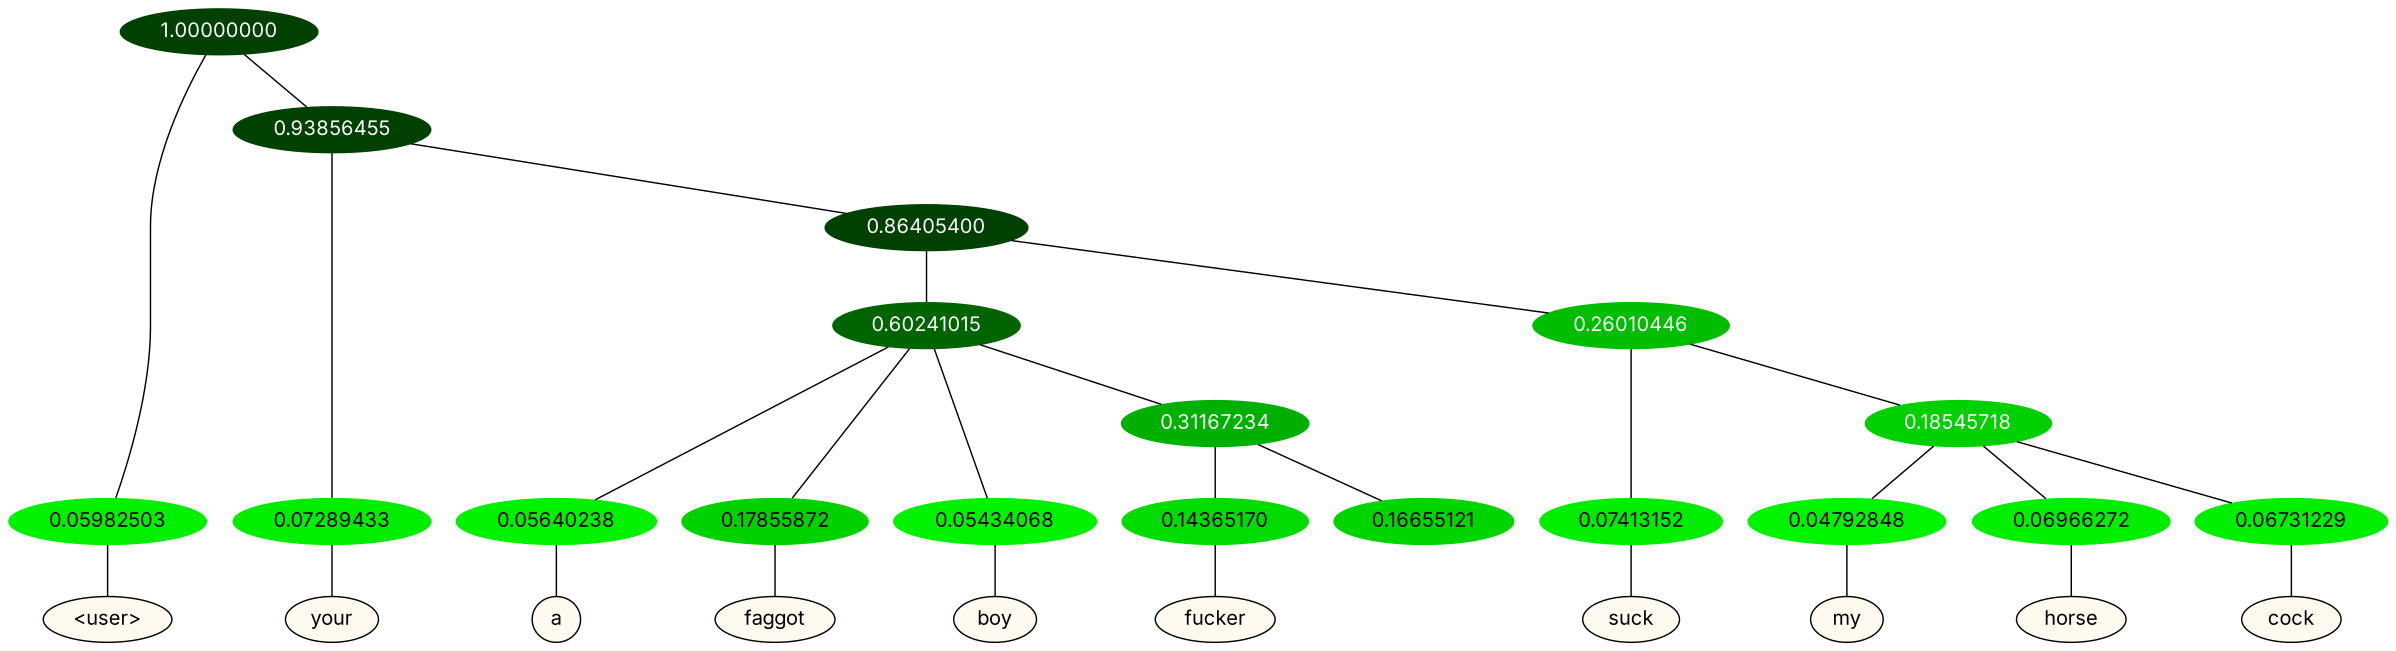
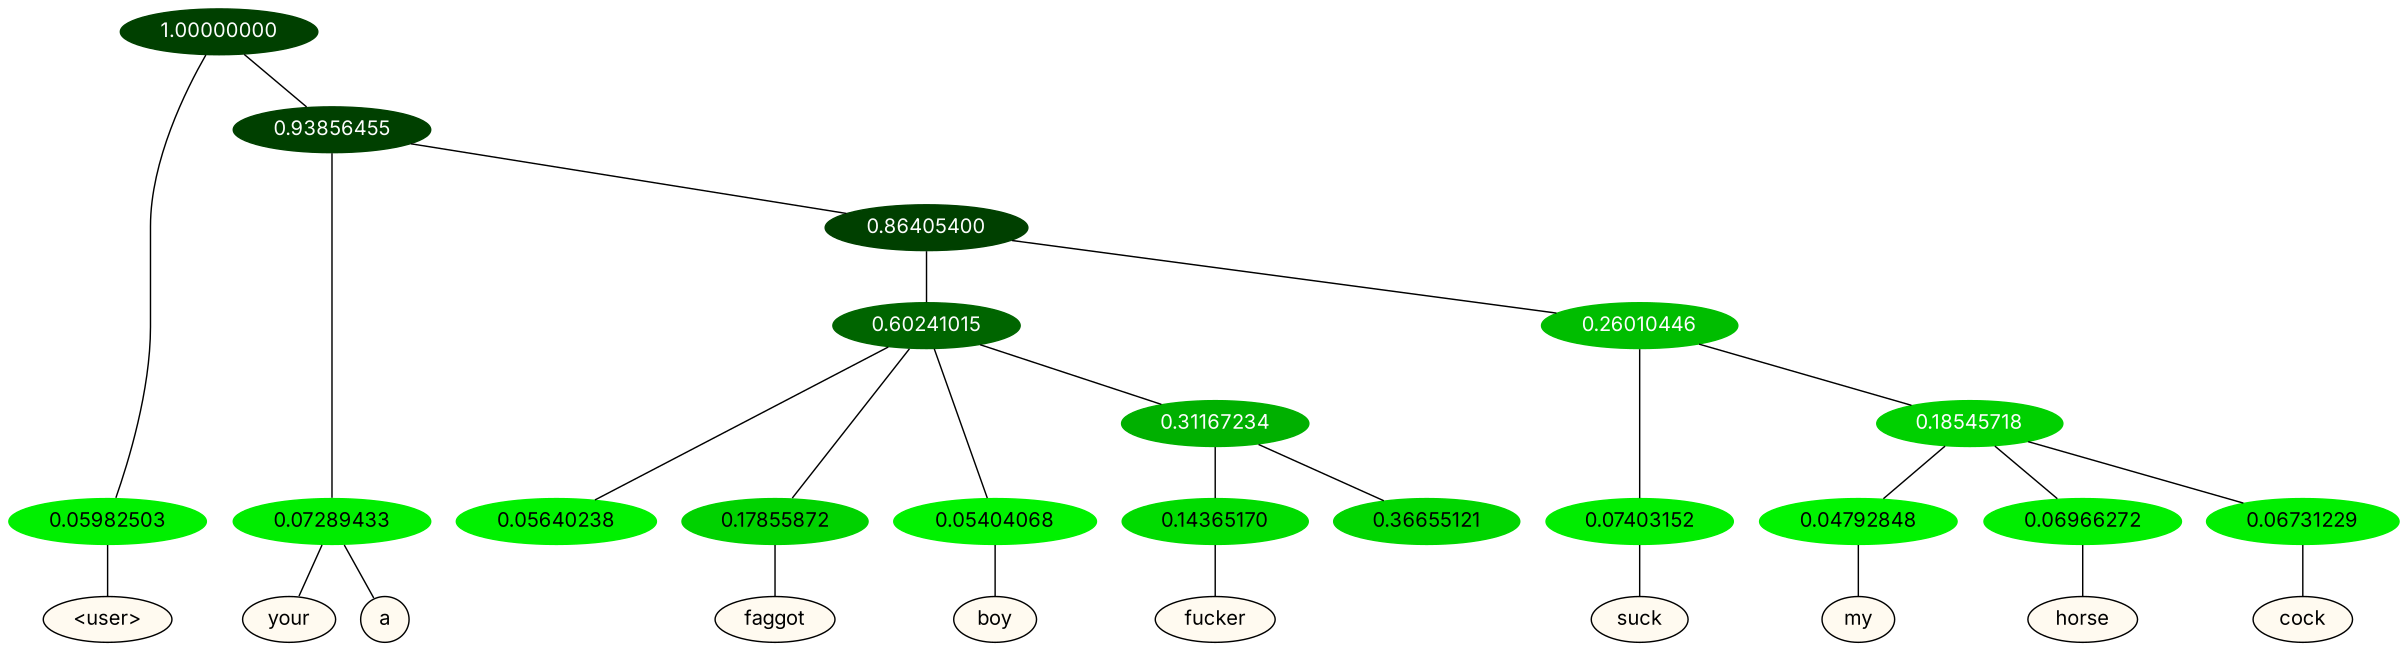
  graph {
    fontname=Inter
    node [color=black fontname=Inter format=png nodesep=0.001 ordering=out overlap_scaling=0.01 ranksep=0.001 style=filled fontcolor=black]
    edge [fontname=Inter]
    n1 [fillcolor=floralwhite height=0.15 label="\<user\>" style="filled,solid" width=0.15 fontcolor=""]
    n2 [fillcolor=floralwhite height=0.15 label=your style="filled,solid" width=0.15 fontcolor=""]
    n3 [fillcolor=floralwhite height=0.15 label=a style="filled,solid" width=0.15 fontcolor=""]
    n4 [fillcolor=floralwhite height=0.15 label=faggot style="filled,solid" width=0.15 fontcolor=""]
    n5 [fillcolor=floralwhite height=0.15 label=fucker style="filled,solid" width=0.15 fontcolor=""]
    n6 [fillcolor=floralwhite height=0.15 label=boy style="filled,solid" width=0.15 fontcolor=""]
    n7 [fillcolor=floralwhite height=0.15 label=suck style="filled,solid" width=0.15 fontcolor=""]
    n8 [fillcolor=floralwhite height=0.15 label=my style="filled,solid" width=0.15 fontcolor=""]
    n9 [fillcolor=floralwhite height=0.15 label=horse style="filled,solid" width=0.15 fontcolor=""]
    n10 [fillcolor=floralwhite height=0.15 label=cock style="filled,solid" width=0.15 fontcolor=""]
    n11 [color="0.334 1.000 0.940" height=0.15 label=0.05982503 width=0.15]
    n12 [color="0.334 1.000 0.927" height=0.15 label=0.07289433 width=0.15]
    n13 [color="0.334 1.000 0.944" height=0.15 label=0.05640238 width=0.15]
    n14 [color="0.334 1.000 0.821" height=0.15 label=0.17855872 width=0.15]
    n15 [color="0.334 1.000 0.856" height=0.15 label=0.14365170 width=0.15]
-   n16 [color="0.334 1.000 0.833" height=0.15 label=0.16655121 width=0.15]
-   n17 [color="0.334 1.000 0.946" height=0.15 label=0.05434068 width=0.15]
-   n18 [color="0.334 1.000 0.926" height=0.15 label=0.07413152 width=0.15]
+   n16 [color="0.334 1.000 0.833" height=0.15 label=0.36655121 width=0.15]
+   n17 [color="0.334 1.000 0.946" height=0.15 label=0.05404068 width=0.15]
+   n18 [color="0.334 1.000 0.926" height=0.15 label=0.07403152 width=0.15]
    n19 [color="0.334 1.000 0.952" height=0.15 label=0.04792848 width=0.15]
    n20 [color="0.334 1.000 0.930" height=0.15 label=0.06966272 width=0.15]
    n21 [color="0.334 1.000 0.933" height=0.15 label=0.06731229 width=0.15]
    n22 [color="0.334 1.000 0.250" fontcolor=grey99 height=0.15 label=1.00000000 width=0.15]
    n23 [color="0.334 1.000 0.250" fontcolor=grey99 height=0.15 label=0.93856455 width=0.15]
    n24 [color="0.334 1.000 0.250" fontcolor=grey99 height=0.15 label=0.86405400 width=0.15]
    n25 [color="0.334 1.000 0.398" fontcolor=grey99 height=0.15 label=0.60241015 width=0.15]
    n26 [color="0.334 1.000 0.740" fontcolor=grey99 height=0.15 label=0.26010446 width=0.15]
    n27 [color="0.334 1.000 0.688" fontcolor=grey99 height=0.15 label=0.31167234 width=0.15]
    n28 [color="0.334 1.000 0.815" fontcolor=grey99 height=0.15 label=0.18545718 width=0.15]
    subgraph sub_1 {
      rank=same
      n1
      n2
      n3
      n4
      n5
      n6
      n7
      n8
      n9
      n10
    }
    subgraph sub_2 {
      rank=same
      n11
      n12
      n13
      n14
      n15
      n16
      n17
      n18
      n19
      n20
      n21
    }
    n11 -- n1
    n12 -- n2
-   n13 -- n3
+   n12 -- n3
    n14 -- n4
    n15 -- n5
    n17 -- n6
    n18 -- n7
    n19 -- n8
    n20 -- n9
    n21 -- n10
    n22 -- n11
    n22 -- n23
    n23 -- n12
    n23 -- n24
    n24 -- n25
    n24 -- n26
    n25 -- n13
    n25 -- n14
    n25 -- n17
    n25 -- n27
    n26 -- n18
    n26 -- n28
    n27 -- n15
    n27 -- n16
    n28 -- n19
    n28 -- n20
    n28 -- n21
  }
